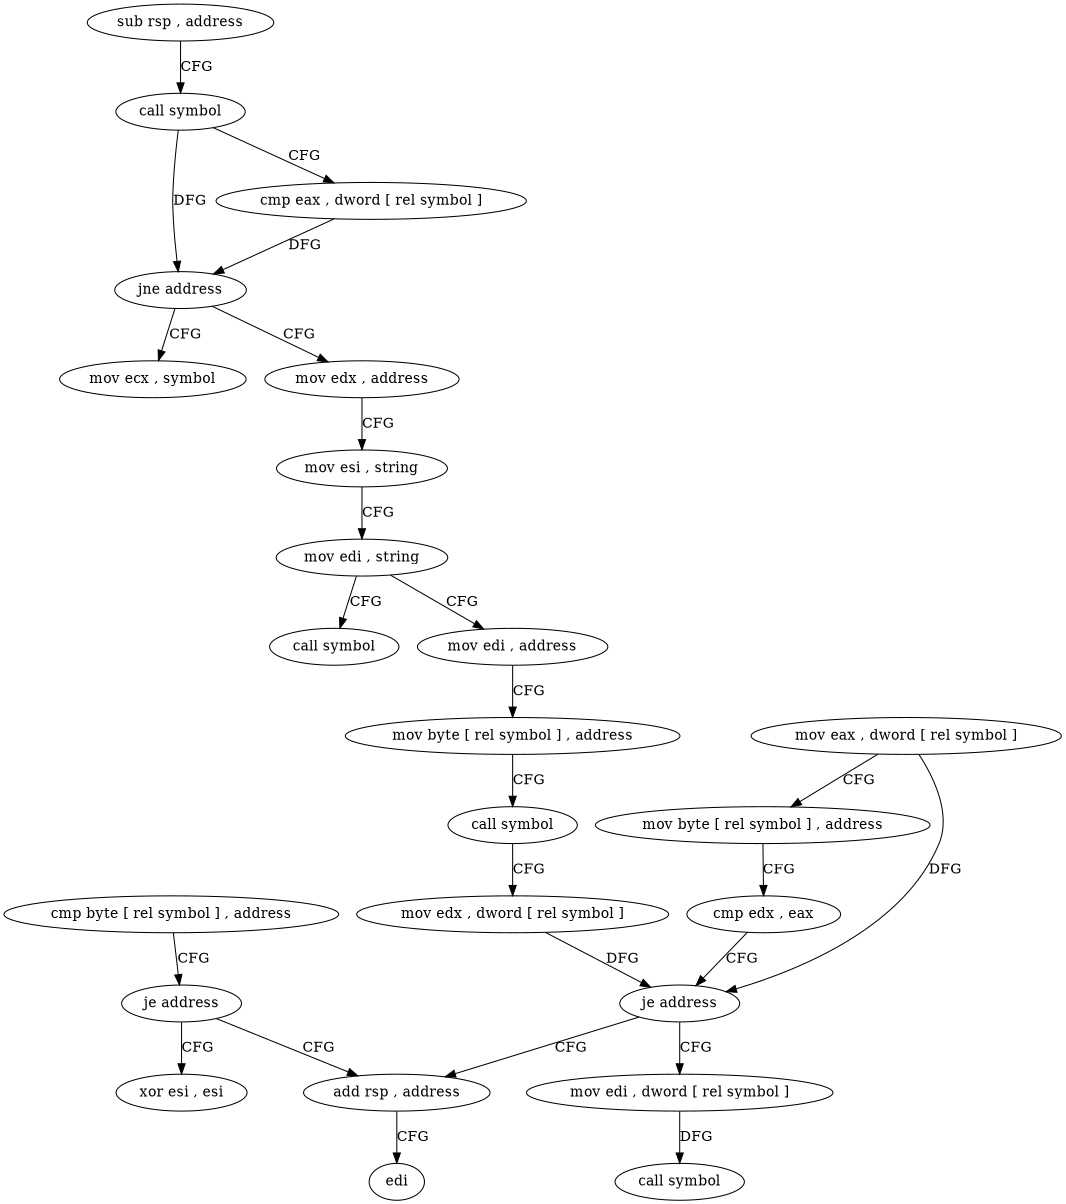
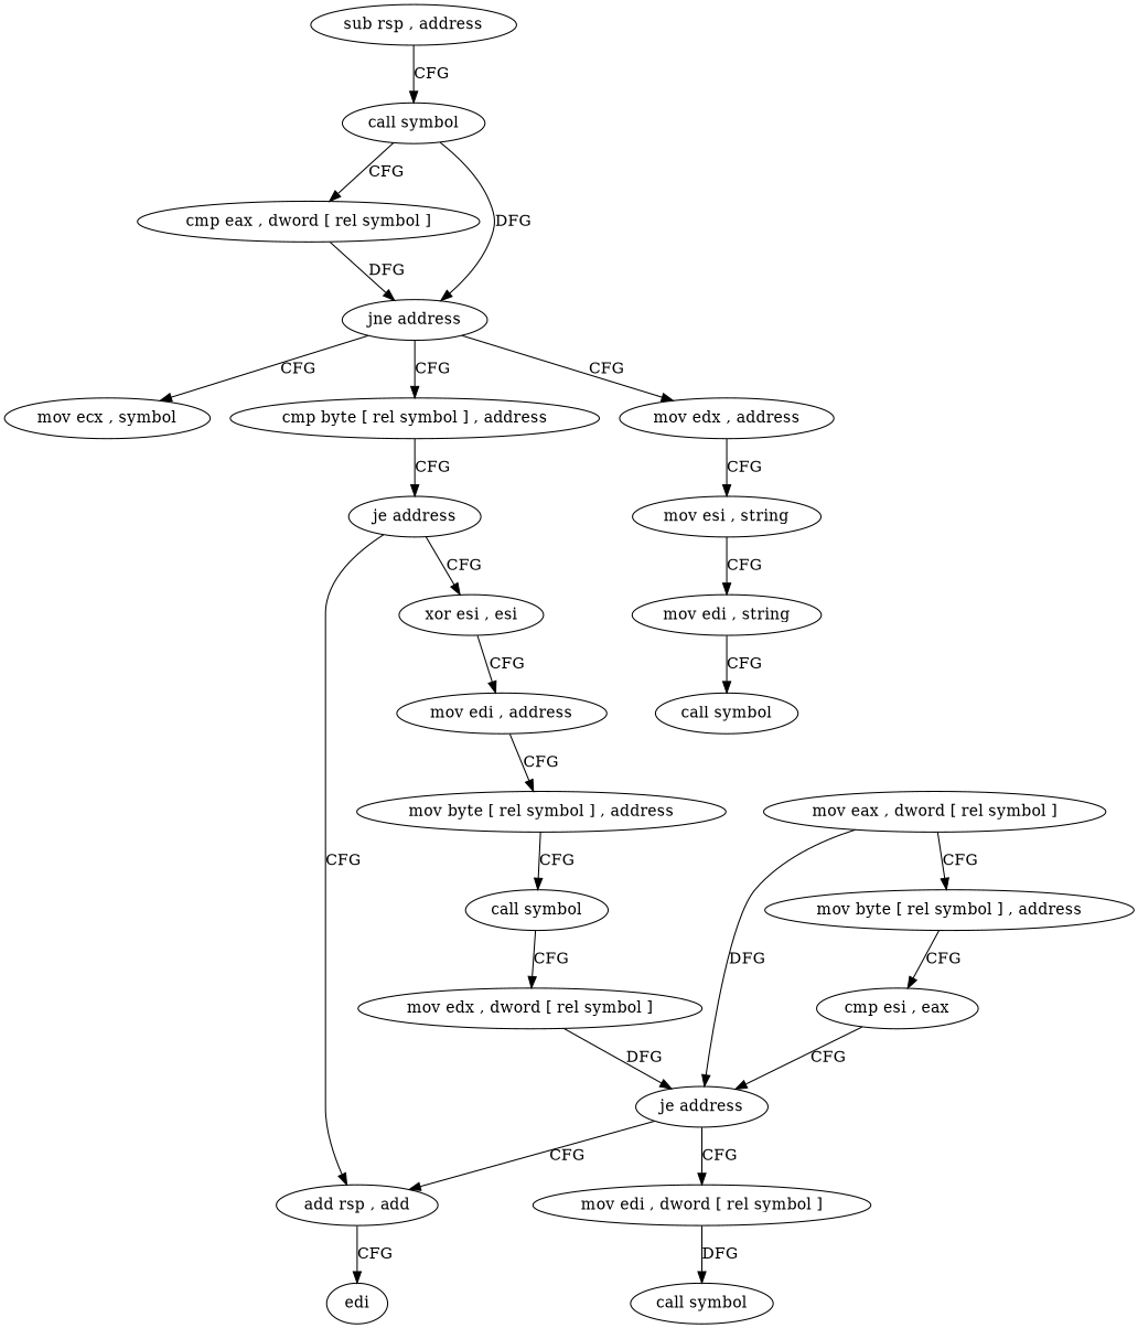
  digraph {
    n1 [label="sub rsp , address"]
    n2 [label="call symbol"]
    n3 [label="cmp eax , dword [ rel symbol ]"]
    n4 [label="jne address"]
    n5 [label="mov ecx , symbol"]
    n6 [label="cmp byte [ rel symbol ] , address"]
    n7 [label="mov edx , address"]
    n8 [label="je address"]
    n9 [label="mov esi , string"]
    n10 [label="xor esi , esi"]
-   n11 [label="add rsp , address"]
+   n11 [label="add rsp , add"]
    n12 [label="mov edi , string"]
    n13 [label="call symbol"]
    n14 [label="mov edi , address"]
    n15 [label=edi]
    n16 [label="mov byte [ rel symbol ] , address"]
    n17 [label="call symbol"]
    n18 [label="mov edx , dword [ rel symbol ]"]
    n19 [label="je address"]
    n20 [label="mov eax , dword [ rel symbol ]"]
    n21 [label="mov byte [ rel symbol ] , address"]
    n22 [label="mov edi , dword [ rel symbol ]"]
-   n23 [label="cmp edx , eax"]
+   n23 [label="cmp esi , eax"]
    n24 [label="call symbol"]
    n1 -> n2 [label=CFG]
    n2 -> n3 [label=CFG]
    n2 -> n4 [label=DFG]
    n3 -> n4 [label=DFG]
    n4 -> n5 [label=CFG]
+   n4 -> n6 [label=CFG]
    n4 -> n7 [label=CFG]
    n6 -> n8 [label=CFG]
    n7 -> n9 [label=CFG]
    n8 -> n10 [label=CFG]
    n8 -> n11 [label=CFG]
    n9 -> n12 [label=CFG]
-   n12 -> n14 [label=CFG]
+   n10 -> n14 [label=CFG]
    n11 -> n15 [label=CFG]
    n12 -> n13 [label=CFG]
    n14 -> n16 [label=CFG]
    n16 -> n17 [label=CFG]
    n17 -> n18 [label=CFG]
    n18 -> n19 [label=DFG]
    n19 -> n11 [label=CFG]
    n19 -> n22 [label=CFG]
    n20 -> n19 [label=DFG]
    n20 -> n21 [label=CFG]
    n21 -> n23 [label=CFG]
    n22 -> n24 [label=DFG]
    n23 -> n19 [label=CFG]
  }
